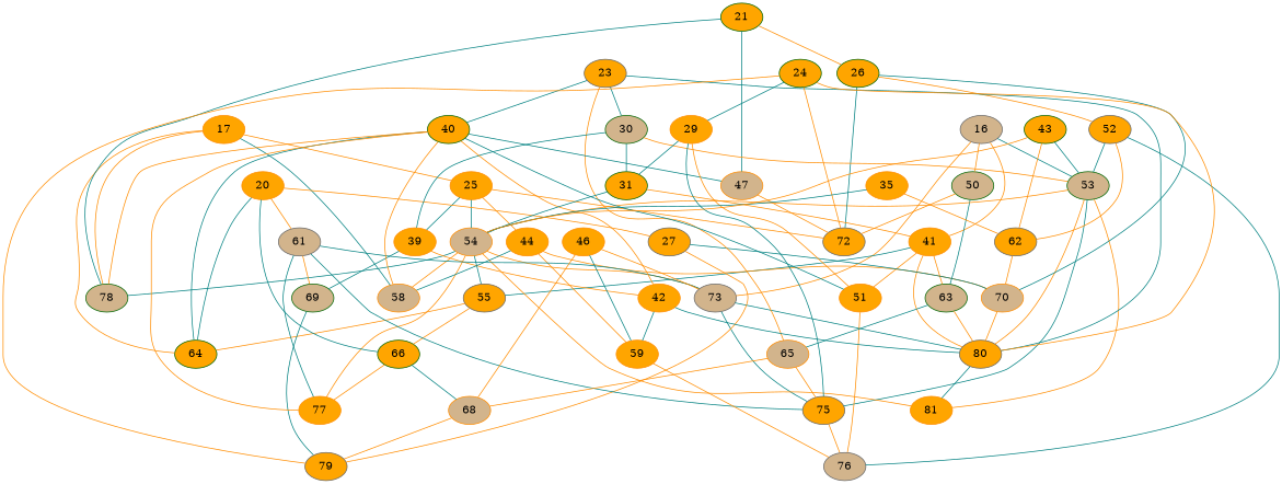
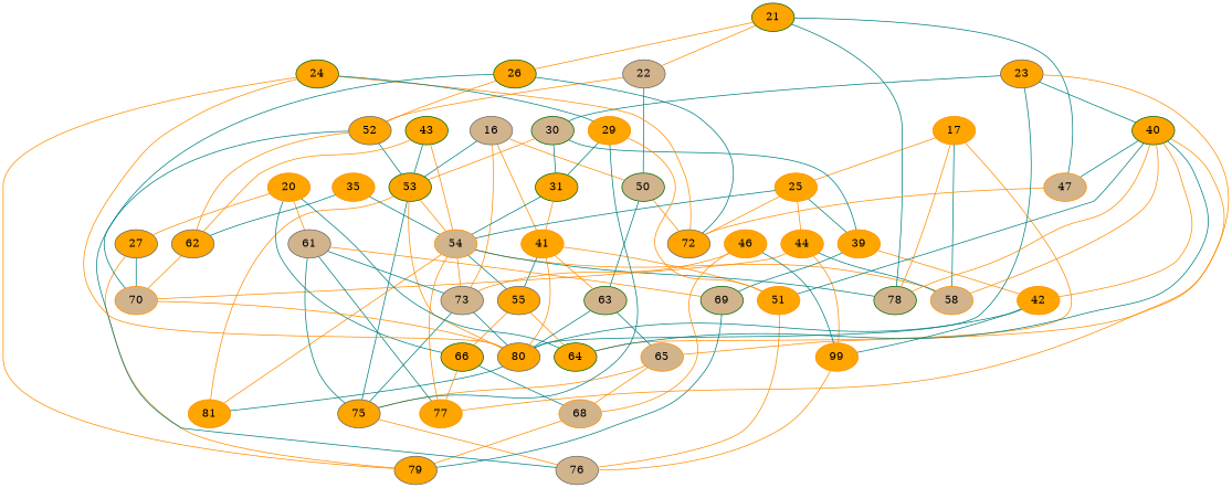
  graph {
    node [color=darkorange fillcolor=orange style=filled]
    edge [color=darkorange]
    16 [color=gray40 fillcolor=tan super="+5"]
    41 [super="+12"]
    50 [color=darkgreen fillcolor=tan super="+49"]
-   53 [color=darkgreen fillcolor=tan super="+9+32"]
+   53 [color=darkgreen super="+9+32"]
    73 [color=gray40 fillcolor=tan super="+67"]
    80 [color=gray40 super="+4+6+74"]
    51
    55 [color=gray40]
    63 [color=darkgreen fillcolor=tan]
    72 [color=gray40 super="+56"]
    54 [fillcolor=tan super="+1+34+48"]
    75 [color=gray40 super="+71"]
    81
    25 [super="+19"]
    39
    44
    17
    58 [fillcolor=tan]
    64 [color=darkgreen]
    78 [color=darkgreen fillcolor=tan]
    20
    27 [color=gray40]
    61 [color=gray40 fillcolor=tan super="+47"]
    66 [color=darkgreen]
    79 [color=gray40]
    70 [fillcolor=tan super="+8+60"]
    69 [color=darkgreen fillcolor=tan]
    77
    68 [fillcolor=tan]
    21 [color=darkgreen]
+   22 [color=gray40 fillcolor=tan]
    26 [color=darkgreen]
    n33 [fillcolor=tan label=47]
    52 [color=gray40 super="+11"]
    62 [color=gray40 super="+14"]
    76 [color=gray40 fillcolor=tan]
    23 [color=gray40]
    30 [color=darkgreen fillcolor=tan]
    40 [color=darkgreen super="+7+33"]
    65 [fillcolor=tan]
    31 [color=darkgreen]
    42
    24 [color=darkgreen]
    29
-   59
+   59 [label=99]
    35 [super="+13"]
    43 [color=darkgreen super="+36"]
    46
    16 -- 41
    16 -- 50 [weight=2]
    16 -- 53 [color=teal weight=2]
    16 -- 73
    41 -- 80
    41 -- 51
    41 -- 55 [color=teal]
    41 -- 63
    50 -- 63 [color=teal]
    50 -- 72
    53 -- 80
    53 -- 54
    53 -- 75 [color=teal weight=3]
    53 -- 81
    73 -- 80 [color=teal weight=2]
    73 -- 75 [color=teal]
    80 -- 81 [color=teal]
    51 -- 76
    55 -- 64
    55 -- 66
-   63 -- 80
+   63 -- 80 [color=teal]
    63 -- 65 [color=teal]
    54 -- 73 [weight=2]
    54 -- 55 [color=teal]
    54 -- 81 [weight=2]
    54 -- 58
    54 -- 78 [color=teal]
    54 -- 77
    75 -- 76
    25 -- 72
    25 -- 54 [color=teal weight=2]
    25 -- 39 [color=teal]
    25 -- 44
    39 -- 69 [color=teal]
    39 -- 42
    44 -- 58 [color=teal]
    44 -- 70
    44 -- 59
    17 -- 25
    17 -- 58 [color=teal]
    17 -- 64
    17 -- 78
    20 -- 64 [color=teal]
    20 -- 27
    20 -- 61
    20 -- 66 [color=teal]
    27 -- 79
    27 -- 70 [color=teal weight=2]
    61 -- 73 [color=teal]
    61 -- 75 [color=teal]
    61 -- 69 [weight=2]
    61 -- 77 [color=teal]
    66 -- 77
    66 -- 68 [color=teal]
    70 -- 80 [weight=3]
    69 -- 79 [color=teal]
    68 -- 79
    21 -- 78 [color=teal]
+   21 -- 22
    21 -- 26
    21 -- n33 [color=teal]
+   22 -- 50 [color=teal]
+   22 -- 52 [weight=2]
    26 -- 72 [color=teal]
    26 -- 70 [color=teal]
    26 -- 52
    n33 -- 72 [weight=2]
    52 -- 53 [color=teal]
    52 -- 62
    52 -- 76 [color=teal]
    62 -- 70
    23 -- 80 [color=teal]
    23 -- 30 [color=teal]
    23 -- 40 [color=teal]
    23 -- 65
    30 -- 53
    30 -- 39 [color=teal]
    30 -- 31 [color=teal]
    40 -- 51 [color=teal]
    40 -- 58
    40 -- 64 [color=teal]
    40 -- 78
    40 -- 77
    40 -- n33 [color=teal]
    40 -- 42
    65 -- 75
    65 -- 68
    31 -- 41
    31 -- 54 [color=teal]
    42 -- 80 [color=teal]
    42 -- 59 [color=teal]
    24 -- 80
    24 -- 72
    24 -- 79
    24 -- 29 [color=teal]
    29 -- 51
    29 -- 75 [color=teal]
    29 -- 31 [color=teal]
    59 -- 76
    35 -- 54 [color=teal weight=4]
-   35 -- 62 [weight=2]
+   35 -- 62 [color=teal weight=2]
    43 -- 53 [color=teal weight=2]
    43 -- 54 [weight=2]
    43 -- 62 [weight=2]
    46 -- 73
    46 -- 68
    46 -- 59 [color=teal]
  }
